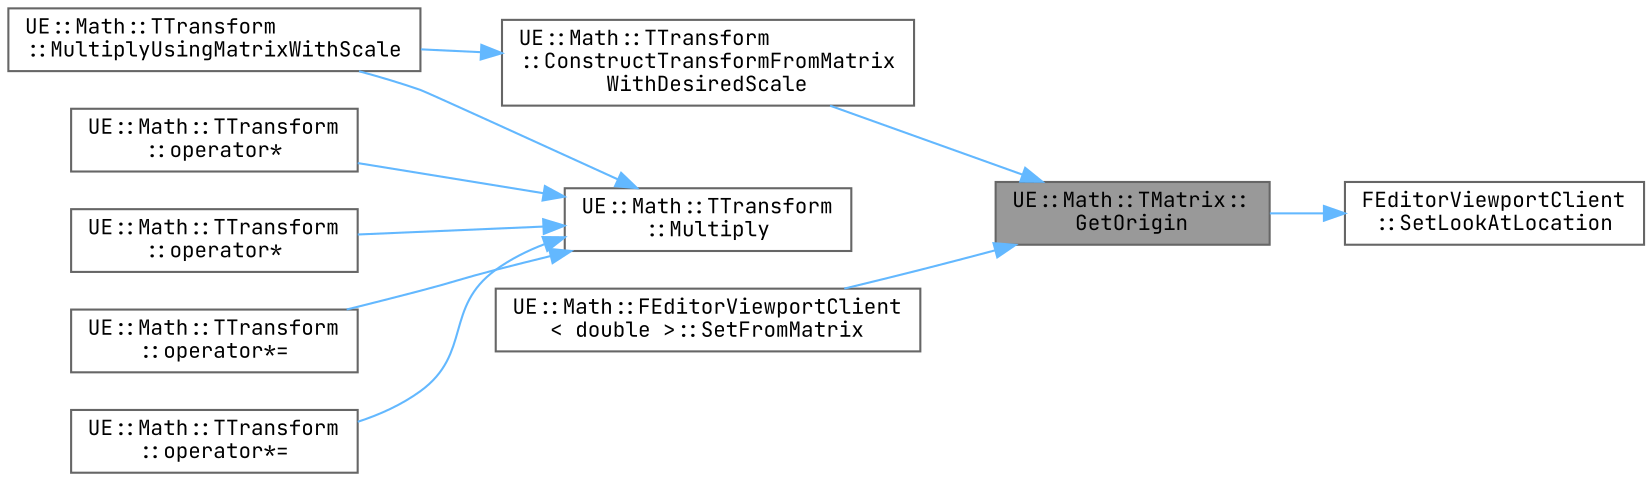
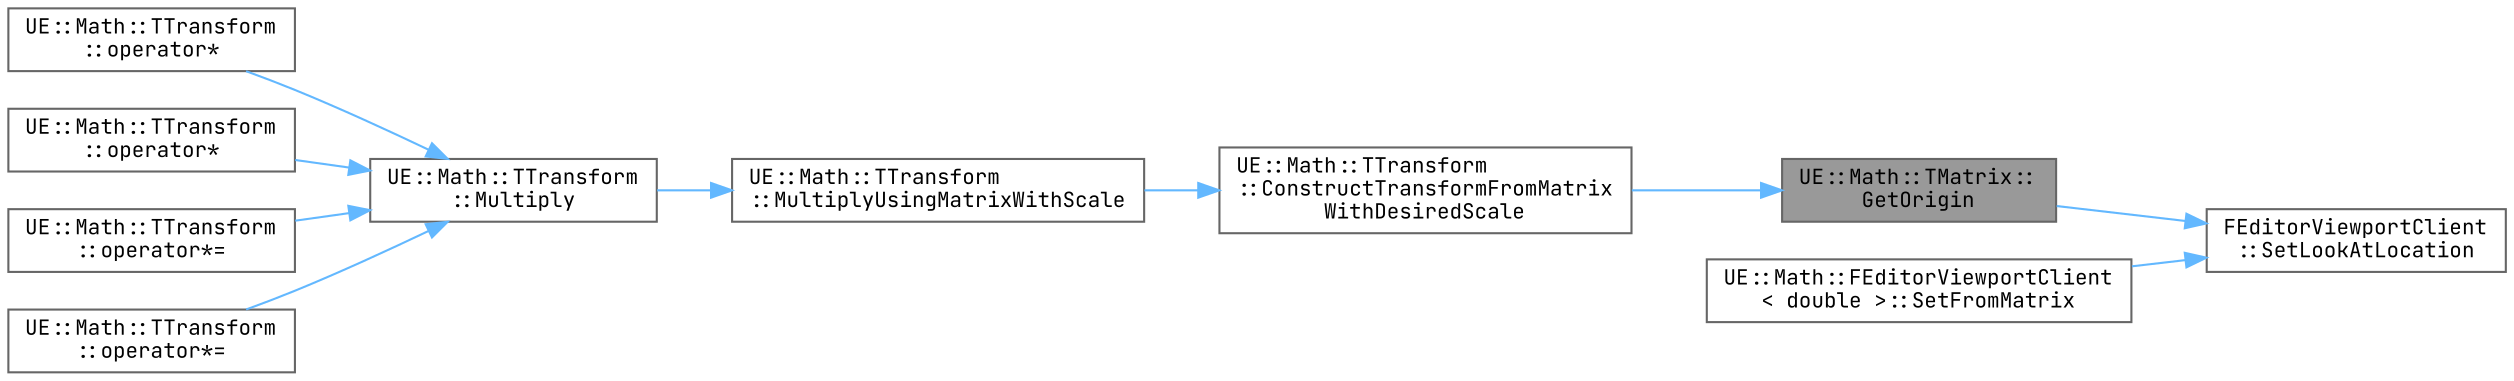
  digraph {
    fontname="JetBrains Mono"
    rankdir=RL
    node [color=grey40 fillcolor=white fontname="JetBrains Mono" fontsize=10 shape=box style=filled]
    edge [color=steelblue1 dir=back fontname="JetBrains Mono" fontsize=10 labelfontname=Helvetica labelfontsize=10 style=solid]
    n1 [color=gray40 fillcolor=grey60 fontcolor=black height=0.2 label="UE::Math::TMatrix::\lGetOrigin" width=0.4]
    n2 [height=0.2 label="UE::Math::TTransform\l::ConstructTransformFromMatrix\lWithDesiredScale" width=0.4]
    n3 [height=0.2 label="UE::Math::FEditorViewportClient\l\< double \>::SetFromMatrix" width=0.4]
    n4 [height=0.2 label="UE::Math::TTransform\l::MultiplyUsingMatrixWithScale" width=0.4]
    n5 [height=0.2 label="FEditorViewportClient\l::SetLookAtLocation" width=0.4]
    n6 [height=0.2 label="UE::Math::TTransform\l::Multiply" width=0.4]
    n7 [height=0.2 label="UE::Math::TTransform\l::operator*" width=0.4]
    n8 [height=0.2 label="UE::Math::TTransform\l::operator*" width=0.4]
    n9 [height=0.2 label="UE::Math::TTransform\l::operator*=" width=0.4]
    n10 [height=0.2 label="UE::Math::TTransform\l::operator*=" width=0.4]
    n1 -> n2
-   n1 -> n3
+   n5 -> n3
    n2 -> n4
-   n6 -> n4
+   n4 -> n6
    n5 -> n1
    n6 -> n7
    n6 -> n8
    n6 -> n9
    n6 -> n10
  }
